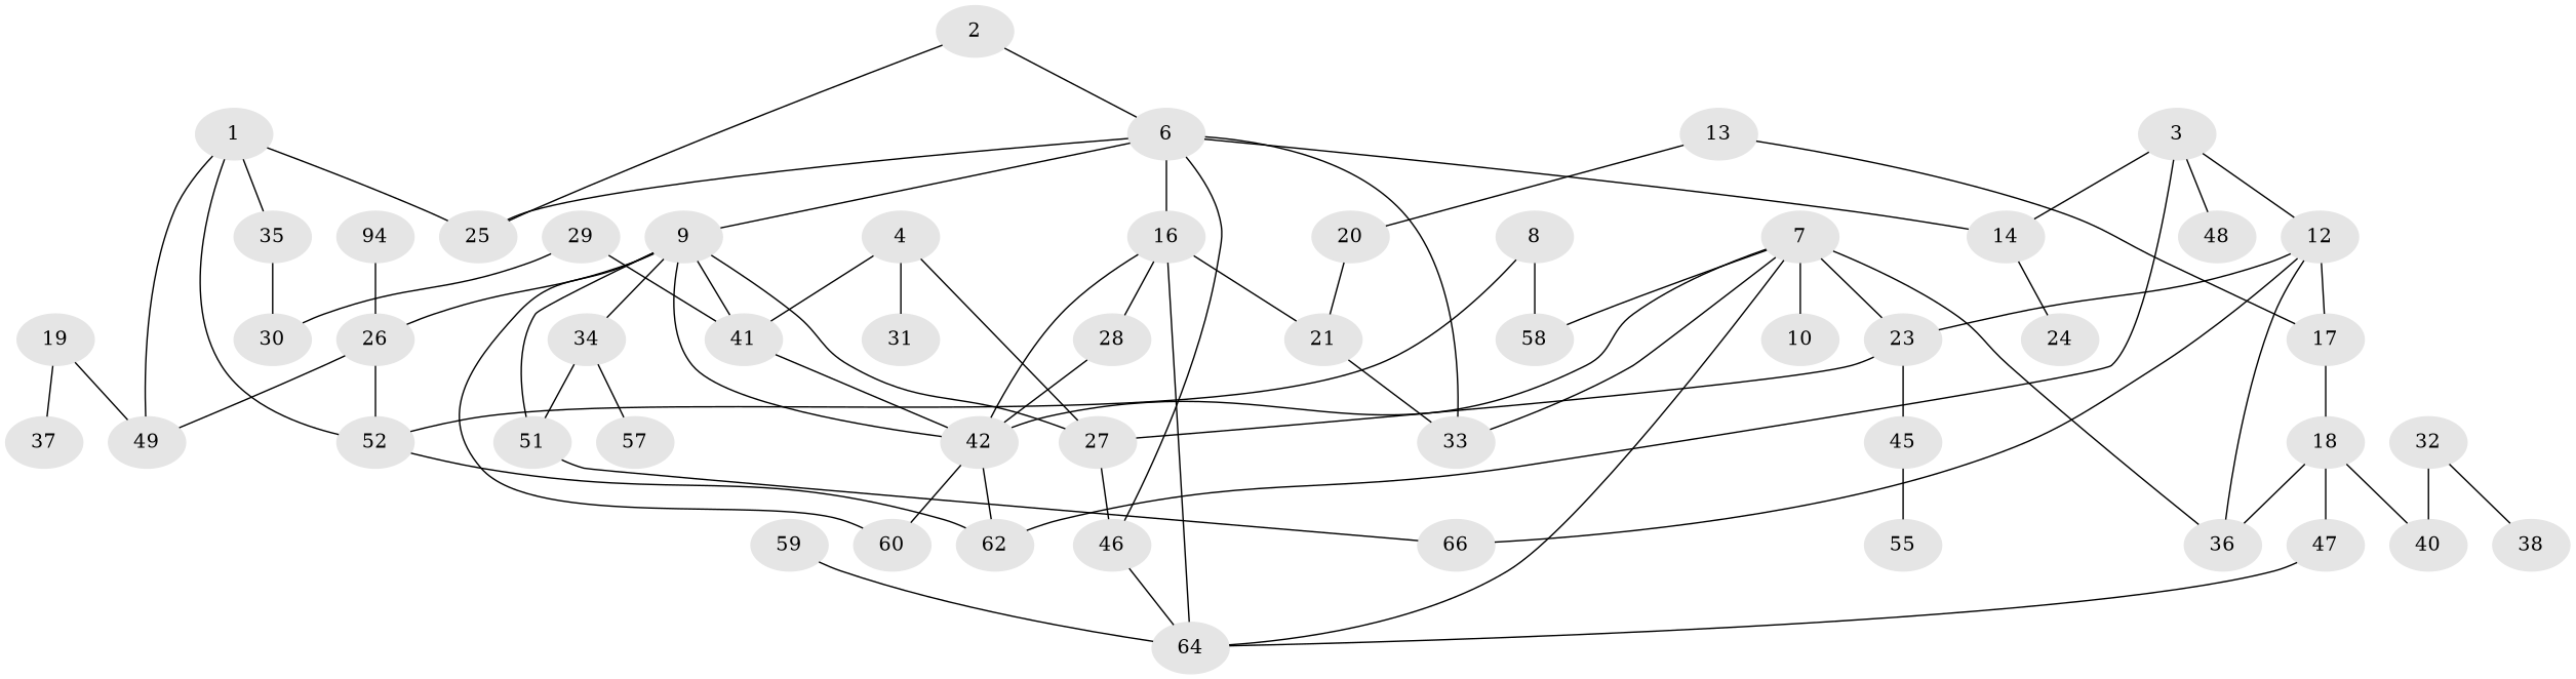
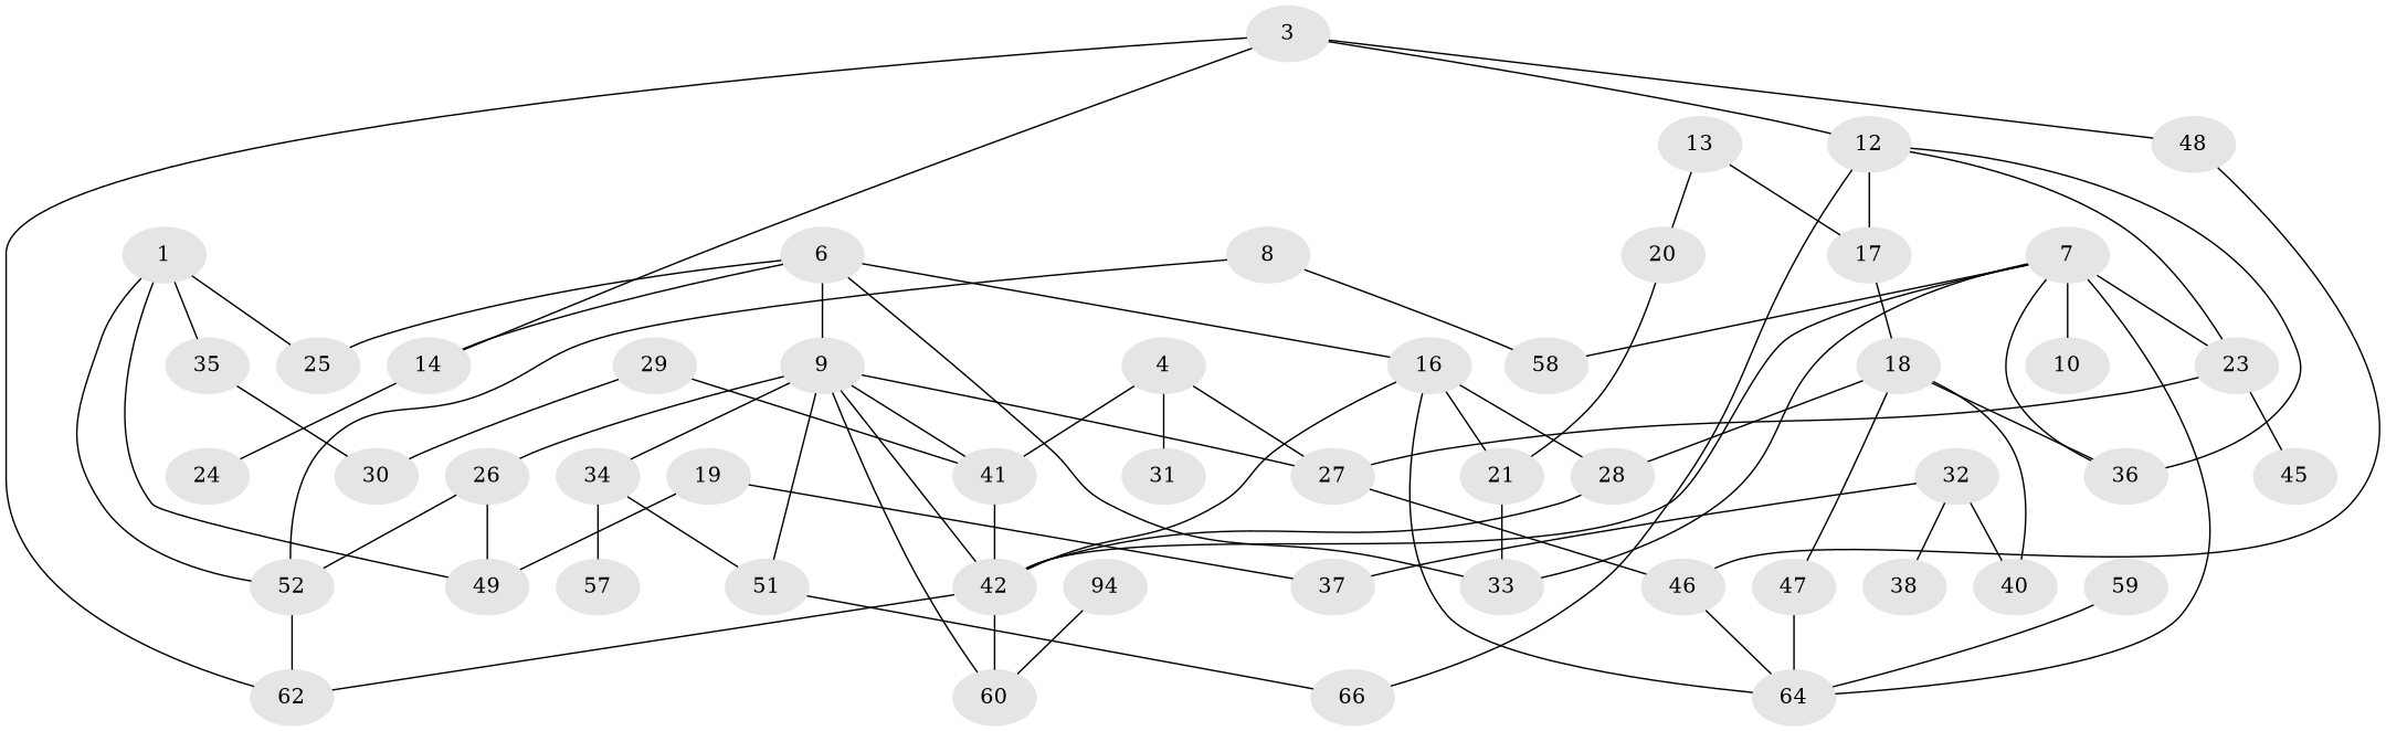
  graph {
    node [color=gray90 style=filled]
    edge [weight=1.0]
    n1 [label=35]
    1
    25
    49
    52
    30
    62
-   2
    6
    14
    9
    16
    33
    46
    3
    12
    48
    23
    36
    17
    66
    24
    4
    27
    31
    41
    42
    26
    34
    60
    51
    64
    21
    28
    7
    10
    58
    45
    8
    57
    18
    13
    20
    40
    47
    19
    37
-   55
    29
    32
    38
    n52 [label=94]
    59
    n1 -- 30
    1 -- n1
    1 -- 25
    1 -- 49
    1 -- 52
    52 -- 62
-   2 -- 25
-   2 -- 6
    6 -- 25
    6 -- 14
    6 -- 9
    6 -- 16
    6 -- 33
-   6 -- 46
+   48 -- 46
    14 -- 24
    9 -- 27
    9 -- 41
    9 -- 42
    9 -- 26 [weight=2.0]
    9 -- 34
    9 -- 60
    9 -- 51
    16 -- 42
    16 -- 64
    16 -- 21 [weight=2.0]
    16 -- 28
    46 -- 64
    3 -- 62
    3 -- 14
    3 -- 12
    3 -- 48
    12 -- 23
    12 -- 36
    12 -- 17
    12 -- 66
    23 -- 27
    23 -- 45
    17 -- 18
    4 -- 27
    4 -- 31
    4 -- 41
    27 -- 46
    41 -- 42
    42 -- 62
    42 -- 60
    26 -- 49
    26 -- 52
    34 -- 51
    34 -- 57 [weight=2.0]
    51 -- 66
    21 -- 33
    28 -- 42
    7 -- 33
    7 -- 23 [weight=2.0]
    7 -- 36
    7 -- 42
    7 -- 64
    7 -- 10 [weight=4.0]
    7 -- 58
-   45 -- 55
    8 -- 52
    8 -- 58
    18 -- 36
+   18 -- 28
    18 -- 40
    18 -- 47
    13 -- 17
    13 -- 20
    20 -- 21
    47 -- 64
    19 -- 49
    19 -- 37
    29 -- 30
    29 -- 41
    32 -- 40 [weight=2.0]
+   32 -- 37 [weight=2.0]
    32 -- 38
-   n52 -- 26
+   n52 -- 60
    59 -- 64
  }
